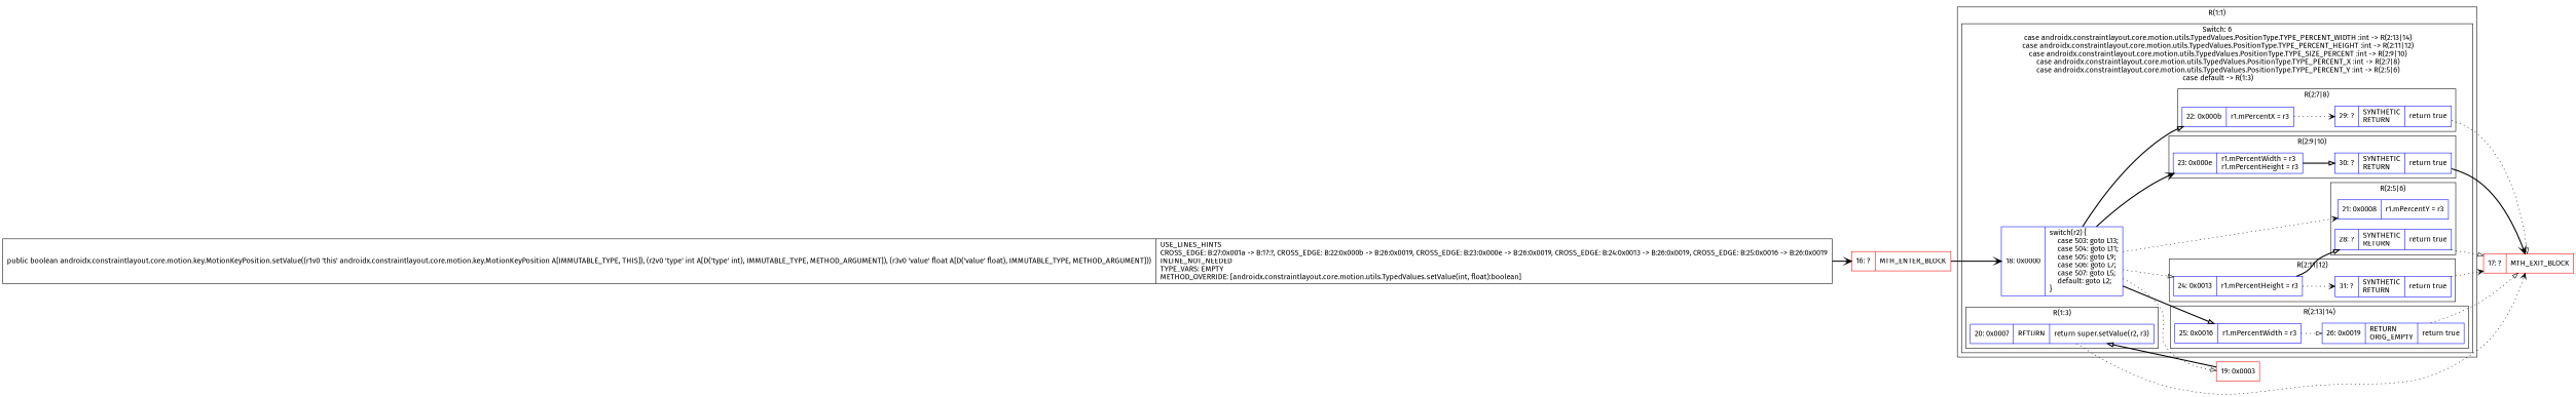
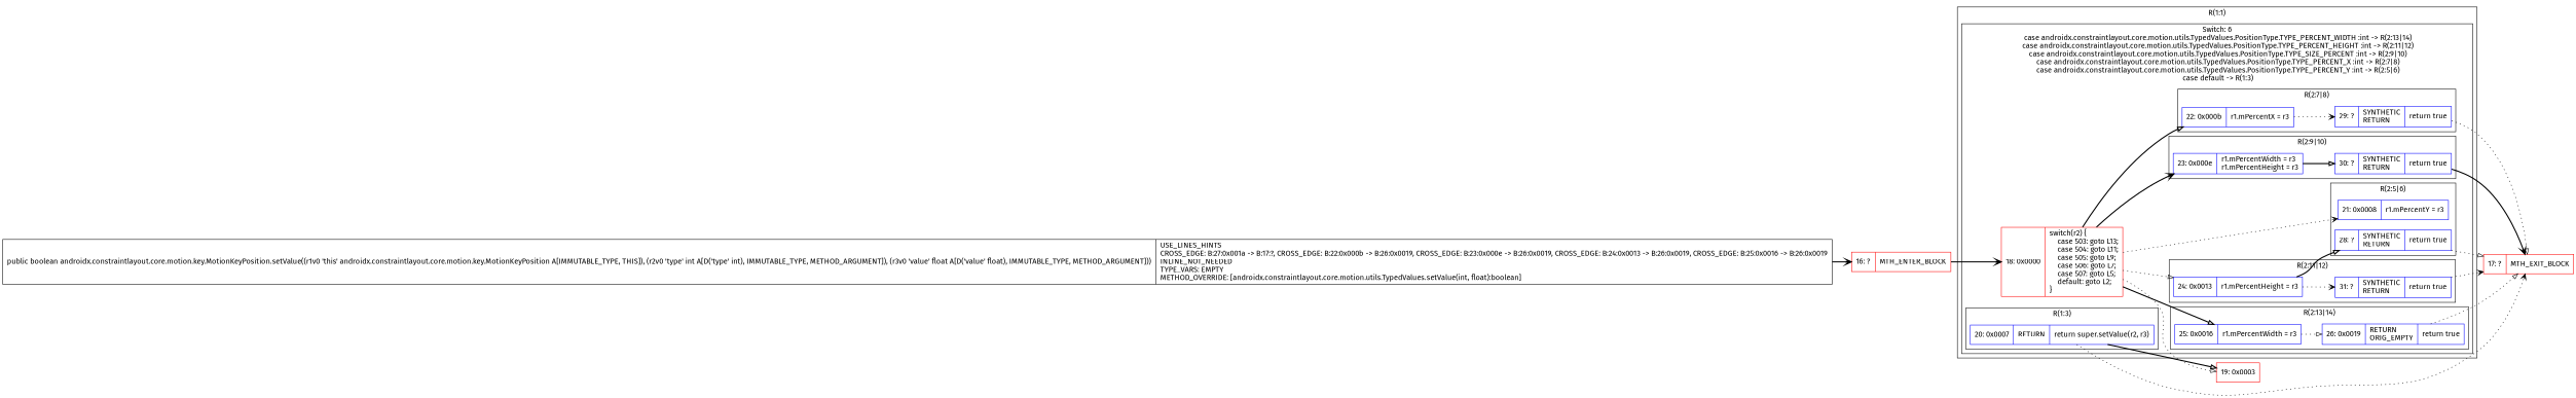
  digraph {
    fontname="Fira Sans"
    rankdir=LR
    node [color=blue fontname="Fira Sans" shape=record]
    edge [arrowhead=onormal fontname="Fira Sans" style=dotted]
    n1 [label="{25\:\ 0x0016|r1.mPercentWidth = r3\l}"]
    n2 [label="{26\:\ 0x0019|RETURN\lORIG_EMPTY\l|return true\l}"]
    n3 [label="{24\:\ 0x0013|r1.mPercentHeight = r3\l}"]
    n4 [label="{31\:\ ?|SYNTHETIC\lRETURN\l|return true\l}"]
    n5 [label="{23\:\ 0x000e|r1.mPercentWidth = r3\lr1.mPercentHeight = r3\l}"]
    n6 [label="{30\:\ ?|SYNTHETIC\lRETURN\l|return true\l}"]
    n7 [label="{22\:\ 0x000b|r1.mPercentX = r3\l}"]
    n8 [label="{29\:\ ?|SYNTHETIC\lRETURN\l|return true\l}"]
    n9 [label="{21\:\ 0x0008|r1.mPercentY = r3\l}"]
    n10 [label="{28\:\ ?|SYNTHETIC\lRETURN\l|return true\l}"]
    n11 [label="{20\:\ 0x0007|RETURN\l|return super.setValue(r2, r3)\l}"]
-   n12 [label="{18\:\ 0x0000|switch(r2) \{\l    case 503: goto L13;\l    case 504: goto L11;\l    case 505: goto L9;\l    case 506: goto L7;\l    case 507: goto L5;\l    default: goto L2;\l\}\l}"]
+   n12 [color=red label="{18\:\ 0x0000|switch(r2) \{\l    case 503: goto L13;\l    case 504: goto L11;\l    case 505: goto L9;\l    case 506: goto L7;\l    case 507: goto L5;\l    default: goto L2;\l\}\l}"]
    n13 [color=red label="{17\:\ ?|MTH_EXIT_BLOCK\l}"]
    n14 [color=red label="{19\:\ 0x0003}"]
    n15 [color=red label="{16\:\ ?|MTH_ENTER_BLOCK\l}"]
    n16 [label="{public boolean androidx.constraintlayout.core.motion.key.MotionKeyPosition.setValue((r1v0 'this' androidx.constraintlayout.core.motion.key.MotionKeyPosition A[IMMUTABLE_TYPE, THIS]), (r2v0 'type' int A[D('type' int), IMMUTABLE_TYPE, METHOD_ARGUMENT]), (r3v0 'value' float A[D('value' float), IMMUTABLE_TYPE, METHOD_ARGUMENT]))  | USE_LINES_HINTS\lCROSS_EDGE: B:27:0x001a \-\> B:17:?, CROSS_EDGE: B:22:0x000b \-\> B:26:0x0019, CROSS_EDGE: B:23:0x000e \-\> B:26:0x0019, CROSS_EDGE: B:24:0x0013 \-\> B:26:0x0019, CROSS_EDGE: B:25:0x0016 \-\> B:26:0x0019\lINLINE_NOT_NEEDED\lTYPE_VARS: EMPTY\lMETHOD_OVERRIDE: [androidx.constraintlayout.core.motion.utils.TypedValues.setValue(int, float):boolean]\l}" color=""]
    subgraph cluster_1 {
      label="R(1:1)"
      subgraph cluster_2 {
        label="Switch: 6\n case androidx.constraintlayout.core.motion.utils.TypedValues.PositionType.TYPE_PERCENT_WIDTH :int -> R(2:13|14)\n case androidx.constraintlayout.core.motion.utils.TypedValues.PositionType.TYPE_PERCENT_HEIGHT :int -> R(2:11|12)\n case androidx.constraintlayout.core.motion.utils.TypedValues.PositionType.TYPE_SIZE_PERCENT :int -> R(2:9|10)\n case androidx.constraintlayout.core.motion.utils.TypedValues.PositionType.TYPE_PERCENT_X :int -> R(2:7|8)\n case androidx.constraintlayout.core.motion.utils.TypedValues.PositionType.TYPE_PERCENT_Y :int -> R(2:5|6)\n case default -> R(1:3)"
        n12
        subgraph cluster_3 {
          label="R(2:13|14)"
          n1
          n2
        }
        subgraph cluster_4 {
          label="R(2:11|12)"
          n3
          n4
        }
        subgraph cluster_5 {
          label="R(2:9|10)"
          n5
          n6
        }
        subgraph cluster_6 {
          label="R(2:7|8)"
          n7
          n8
        }
        subgraph cluster_7 {
          label="R(2:5|6)"
          n9
          n10
        }
        subgraph cluster_8 {
          label="R(1:3)"
          n11
        }
      }
    }
    n1 -> n2
    n2 -> n13
    n3 -> n4 [arrowhead=vee]
    n3 -> n10 [style=bold]
    n4 -> n13 [arrowhead=vee]
    n5 -> n6 [style=bold]
    n6 -> n13 [arrowhead=vee style=bold]
    n7 -> n8 [arrowhead=vee]
    n8 -> n13
    n10 -> n13
    n11 -> n13 [arrowhead=vee]
    n12 -> n1 [style=bold]
    n12 -> n3
    n12 -> n5 [arrowhead=vee style=bold]
    n12 -> n7 [style=bold]
    n12 -> n9 [arrowhead=vee]
    n12 -> n14
-   n14 -> n11 [style=bold]
+   n11 -> n14 [style=bold]
    n15 -> n12 [arrowhead=vee style=bold]
    n16 -> n15 [arrowhead=vee style=bold]
  }
